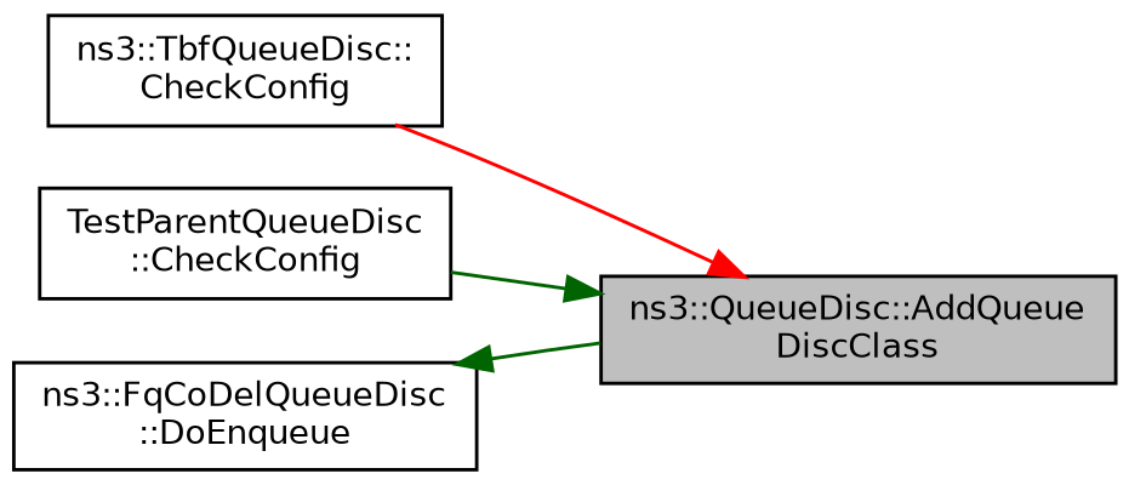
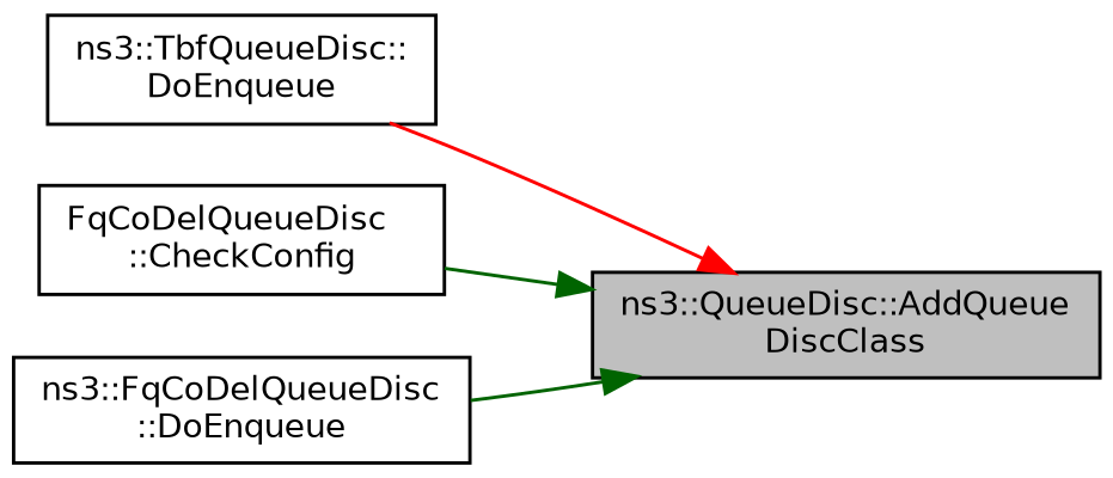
  digraph {
    rankdir=RL
    node [color=black fillcolor=white fontname=Helvetica fontsize=10 shape=record style=filled]
    edge [color=darkgreen dir=back fontname=Helvetica fontsize=10 labelfontname=Helvetica labelfontsize=10 style=solid]
    n1 [fillcolor=grey75 fontcolor=black height=0.2 label="ns3::QueueDisc::AddQueue\lDiscClass" width=0.4]
-   n2 [height=0.2 label="ns3::TbfQueueDisc::\lCheckConfig" width=0.4]
-   n3 [height=0.2 label="TestParentQueueDisc\l::CheckConfig" width=0.4]
+   n2 [height=0.2 label="ns3::TbfQueueDisc::\lDoEnqueue" width=0.4]
+   n3 [height=0.2 label="FqCoDelQueueDisc\l::CheckConfig" width=0.4]
    n4 [height=0.2 label="ns3::FqCoDelQueueDisc\l::DoEnqueue" width=0.4]
    n1 -> n2 [color=red]
    n1 -> n3
-   n4 -> n1
+   n1 -> n4
  }
